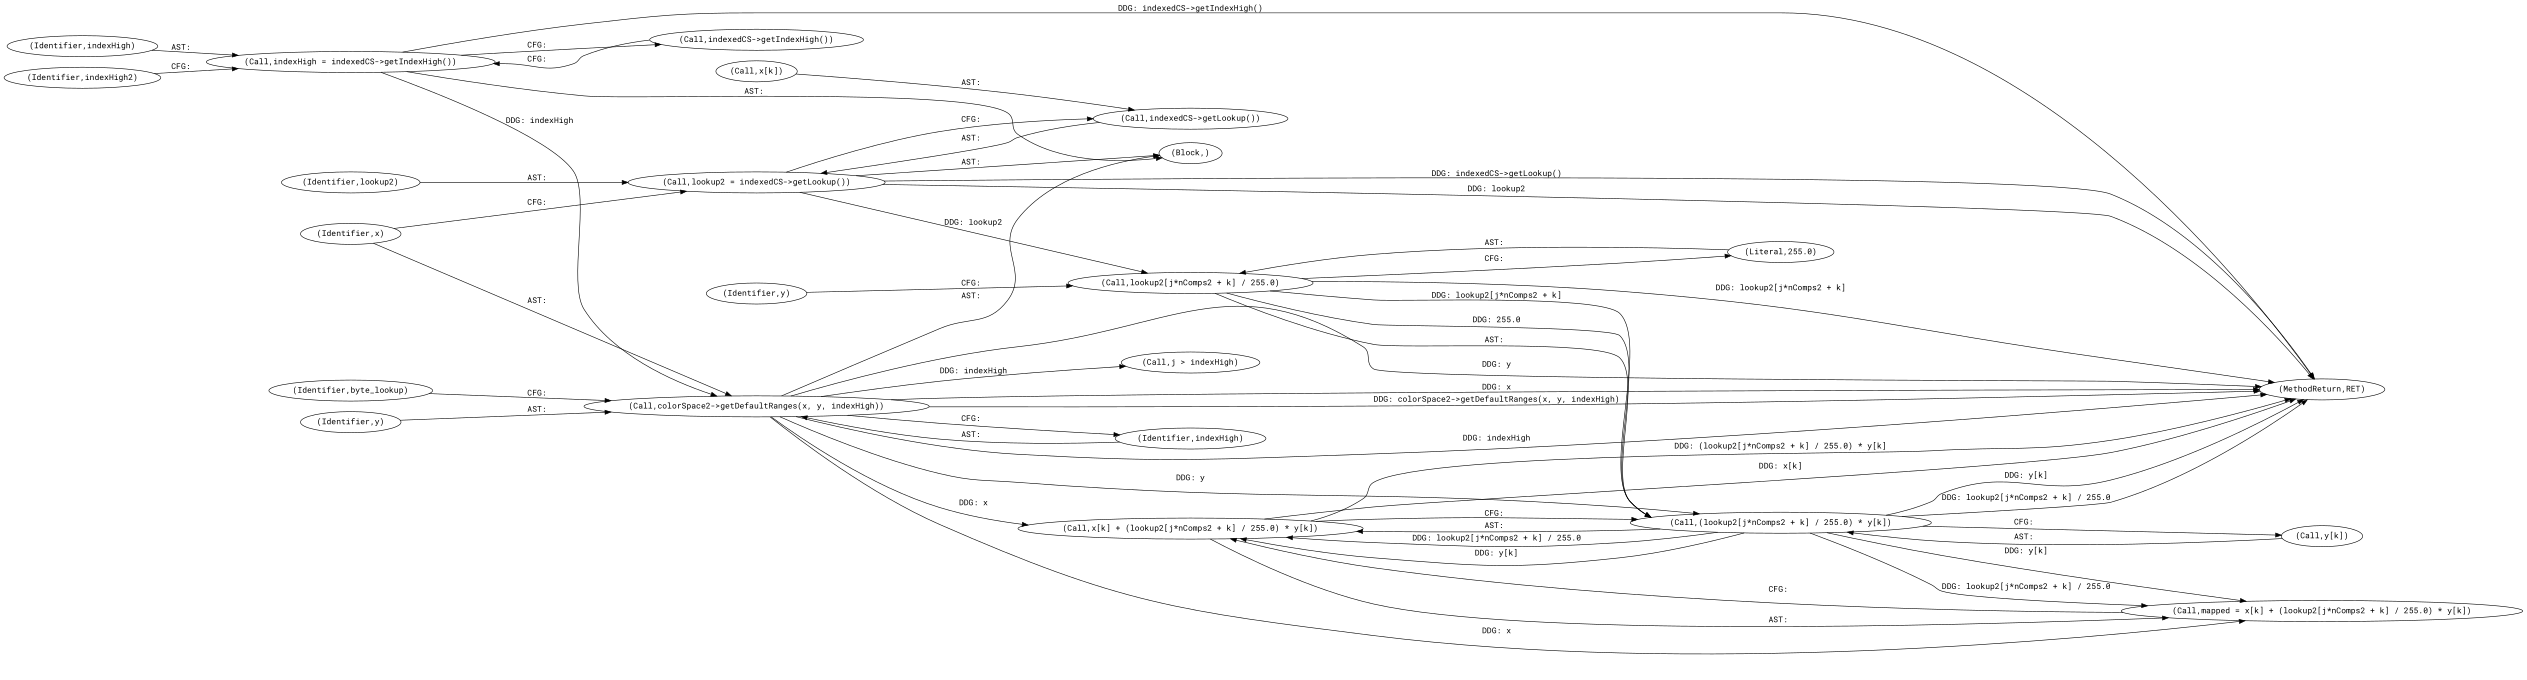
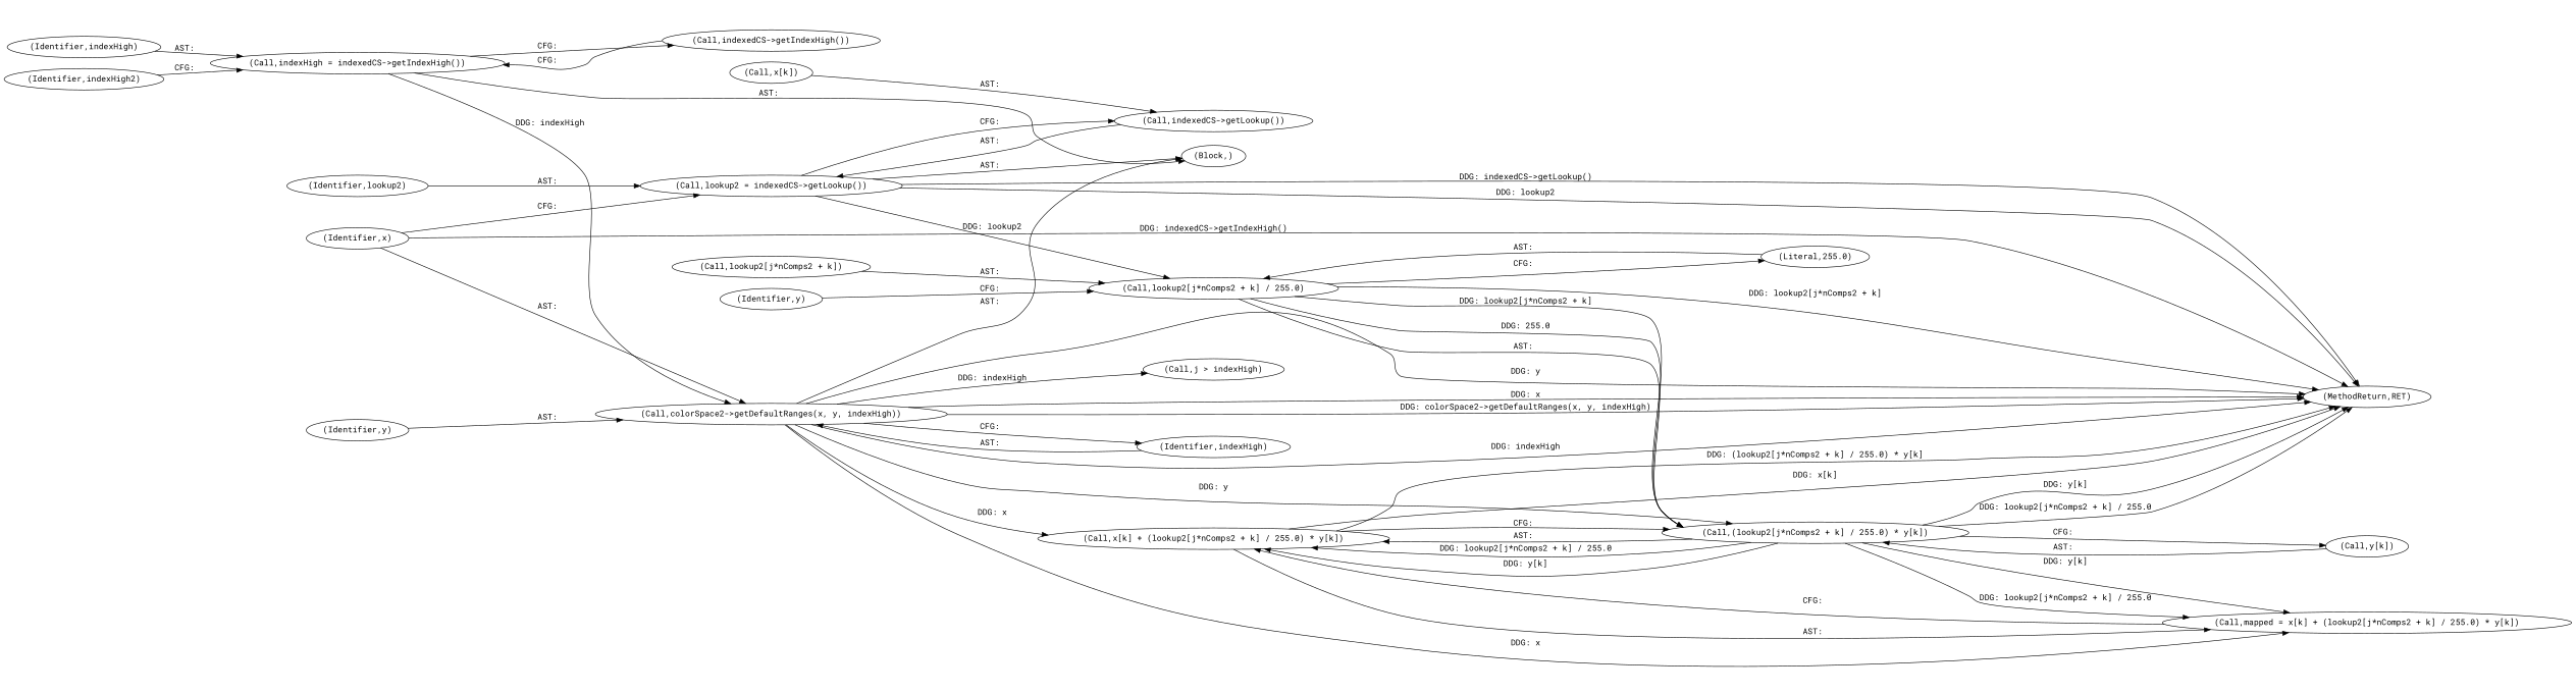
  digraph {
    fontname="Roboto Mono"
    rankdir=LR
    node [fontname="Roboto Mono"]
    edge [fontname="Roboto Mono"]
    n1 [label="(Call,x[k] + (lookup2[j*nComps2 + k] / 255.0) * y[k])"]
    n2 [label="(Call,(lookup2[j*nComps2 + k] / 255.0) * y[k])"]
    n3 [label="(MethodReturn,RET)"]
    n4 [label="(Call,mapped = x[k] + (lookup2[j*nComps2 + k] / 255.0) * y[k])"]
    n5 [label="(Call,y[k])"]
    n6 [label="(Call,colorSpace2->getDefaultRanges(x, y, indexHigh))"]
    n7 [label="(Block,)"]
    n8 [label="(Identifier,indexHigh)"]
    n9 [label="(Call,j > indexHigh)"]
    n10 [label="(Call,indexHigh = indexedCS->getIndexHigh())"]
    n11 [label="(Call,indexedCS->getIndexHigh())"]
    n12 [label="(Call,lookup2[j*nComps2 + k] / 255.0)"]
    n13 [label="(Literal,255.0)"]
    n14 [label="(Call,lookup2 = indexedCS->getLookup())"]
    n15 [label="(Call,indexedCS->getLookup())"]
    n16 [label="(Call,x[k])"]
    n17 [label="(Identifier,x)"]
    n18 [label="(Identifier,lookup2)"]
    n19 [label="(Identifier,y)"]
+   n20 [label="(Call,lookup2[j*nComps2 + k])"]
    n21 [label="(Identifier,y)"]
    n22 [label="(Identifier,indexHigh)"]
    n23 [label="(Identifier,indexHigh2)"]
-   n24 [label="(Identifier,byte_lookup)"]
    n1 -> n2 [label="CFG: "]
    n1 -> n3 [label="DDG: (lookup2[j*nComps2 + k] / 255.0) * y[k]"]
    n1 -> n3 [label="DDG: x[k]"]
    n1 -> n4 [label="AST: "]
    n2 -> n1 [label="AST: "]
    n2 -> n1 [label="DDG: lookup2[j*nComps2 + k] / 255.0"]
    n2 -> n1 [label="DDG: y[k]"]
    n2 -> n3 [label="DDG: lookup2[j*nComps2 + k] / 255.0"]
    n2 -> n3 [label="DDG: y[k]"]
    n2 -> n4 [label="DDG: lookup2[j*nComps2 + k] / 255.0"]
    n2 -> n4 [label="DDG: y[k]"]
    n2 -> n5 [label="CFG: "]
    n4 -> n1 [label="CFG: "]
    n5 -> n2 [label="AST: "]
    n6 -> n1 [label="DDG: x"]
    n6 -> n2 [label="DDG: y"]
    n6 -> n3 [label="DDG: y"]
    n6 -> n3 [label="DDG: x"]
    n6 -> n3 [label="DDG: colorSpace2->getDefaultRanges(x, y, indexHigh)"]
    n6 -> n3 [label="DDG: indexHigh"]
    n6 -> n4 [label="DDG: x"]
    n6 -> n7 [label="AST: "]
    n6 -> n8 [label="CFG: "]
    n6 -> n9 [label="DDG: indexHigh"]
    n8 -> n6 [label="AST: "]
-   n10 -> n3 [label="DDG: indexedCS->getIndexHigh()"]
+   n17 -> n3 [label="DDG: indexedCS->getIndexHigh()"]
    n10 -> n6 [label="DDG: indexHigh"]
    n10 -> n7 [label="AST: "]
    n10 -> n11 [label="CFG: "]
    n11 -> n10 [label="CFG: "]
    n12 -> n2 [label="AST: "]
    n12 -> n2 [label="DDG: lookup2[j*nComps2 + k]"]
    n12 -> n2 [label="DDG: 255.0"]
    n12 -> n3 [label="DDG: lookup2[j*nComps2 + k]"]
    n12 -> n13 [label="CFG: "]
    n13 -> n12 [label="AST: "]
    n14 -> n3 [label="DDG: indexedCS->getLookup()"]
    n14 -> n3 [label="DDG: lookup2"]
    n14 -> n7 [label="AST: "]
    n14 -> n12 [label="DDG: lookup2"]
    n14 -> n15 [label="CFG: "]
    n15 -> n14 [label="AST: "]
    n16 -> n15 [label="AST: "]
    n17 -> n6 [label="AST: "]
    n17 -> n14 [label="CFG: "]
    n18 -> n14 [label="AST: "]
    n19 -> n6 [label="AST: "]
+   n20 -> n12 [label="AST: "]
    n21 -> n12 [label="CFG: "]
    n22 -> n10 [label="AST: "]
    n23 -> n10 [label="CFG: "]
-   n24 -> n6 [label="CFG: "]
  }
